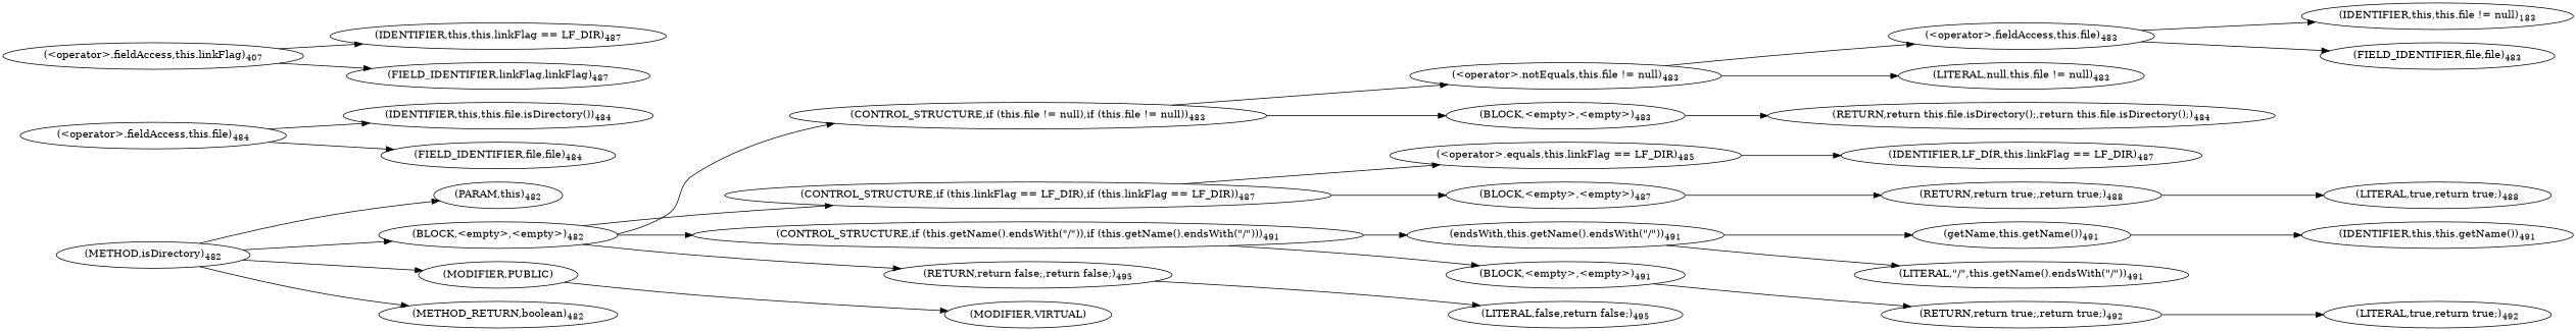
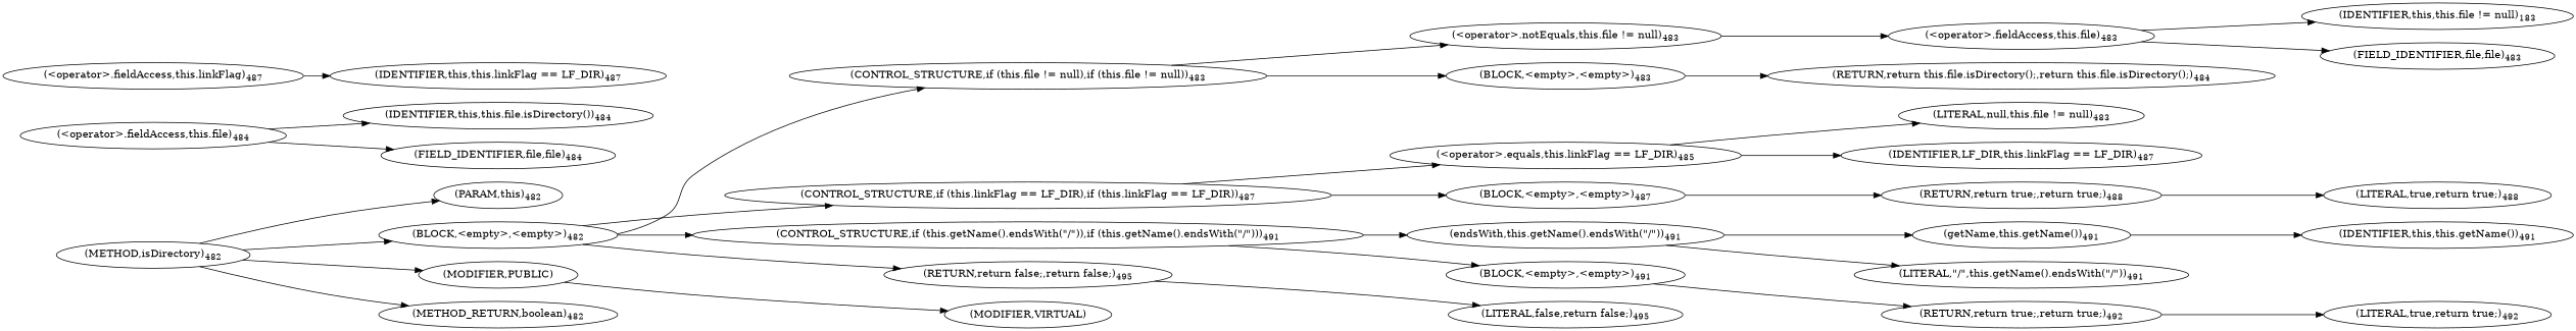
  digraph {
    rankdir=LR
    n1 [label=<(METHOD,isDirectory)<SUB>482</SUB>>]
    n2 [label=<(PARAM,this)<SUB>482</SUB>>]
    n3 [label=<(BLOCK,&lt;empty&gt;,&lt;empty&gt;)<SUB>482</SUB>>]
    n4 [label=<(MODIFIER,PUBLIC)>]
    n5 [label=<(METHOD_RETURN,boolean)<SUB>482</SUB>>]
    n6 [label=<(CONTROL_STRUCTURE,if (this.file != null),if (this.file != null))<SUB>483</SUB>>]
    n7 [label=<(CONTROL_STRUCTURE,if (this.linkFlag == LF_DIR),if (this.linkFlag == LF_DIR))<SUB>487</SUB>>]
    n8 [label=<(CONTROL_STRUCTURE,if (this.getName().endsWith(&quot;/&quot;)),if (this.getName().endsWith(&quot;/&quot;)))<SUB>491</SUB>>]
    n9 [label=<(RETURN,return false;,return false;)<SUB>495</SUB>>]
    n10 [label=<(MODIFIER,VIRTUAL)>]
    n11 [label=<(&lt;operator&gt;.notEquals,this.file != null)<SUB>483</SUB>>]
    n12 [label=<(BLOCK,&lt;empty&gt;,&lt;empty&gt;)<SUB>483</SUB>>]
    n13 [label=<(&lt;operator&gt;.equals,this.linkFlag == LF_DIR)<SUB>485</SUB>>]
    n14 [label=<(BLOCK,&lt;empty&gt;,&lt;empty&gt;)<SUB>487</SUB>>]
    n15 [label=<(endsWith,this.getName().endsWith(&quot;/&quot;))<SUB>491</SUB>>]
    n16 [label=<(BLOCK,&lt;empty&gt;,&lt;empty&gt;)<SUB>491</SUB>>]
    n17 [label=<(LITERAL,false,return false;)<SUB>495</SUB>>]
    n18 [label=<(&lt;operator&gt;.fieldAccess,this.file)<SUB>483</SUB>>]
    n19 [label=<(LITERAL,null,this.file != null)<SUB>483</SUB>>]
    n20 [label=<(RETURN,return this.file.isDirectory();,return this.file.isDirectory();)<SUB>484</SUB>>]
    n21 [label=<(IDENTIFIER,this,this.file != null)<SUB>183</SUB>>]
    n22 [label=<(FIELD_IDENTIFIER,file,file)<SUB>483</SUB>>]
    n23 [label=<(&lt;operator&gt;.fieldAccess,this.file)<SUB>484</SUB>>]
    n24 [label=<(IDENTIFIER,this,this.file.isDirectory())<SUB>484</SUB>>]
    n25 [label=<(FIELD_IDENTIFIER,file,file)<SUB>484</SUB>>]
    n26 [label=<(IDENTIFIER,LF_DIR,this.linkFlag == LF_DIR)<SUB>487</SUB>>]
    n27 [label=<(RETURN,return true;,return true;)<SUB>488</SUB>>]
-   n28 [label=<(&lt;operator&gt;.fieldAccess,this.linkFlag)<SUB>407</SUB>>]
+   n28 [label=<(&lt;operator&gt;.fieldAccess,this.linkFlag)<SUB>487</SUB>>]
    n29 [label=<(IDENTIFIER,this,this.linkFlag == LF_DIR)<SUB>487</SUB>>]
-   n30 [label=<(FIELD_IDENTIFIER,linkFlag,linkFlag)<SUB>487</SUB>>]
    n31 [label=<(LITERAL,true,return true;)<SUB>488</SUB>>]
    n32 [label=<(getName,this.getName())<SUB>491</SUB>>]
    n33 [label=<(LITERAL,&quot;/&quot;,this.getName().endsWith(&quot;/&quot;))<SUB>491</SUB>>]
    n34 [label=<(RETURN,return true;,return true;)<SUB>492</SUB>>]
    n35 [label=<(IDENTIFIER,this,this.getName())<SUB>491</SUB>>]
    n36 [label=<(LITERAL,true,return true;)<SUB>492</SUB>>]
    n1 -> n2
    n1 -> n3
    n1 -> n4
    n1 -> n5
    n3 -> n6
    n3 -> n7
    n3 -> n8
    n3 -> n9
    n4 -> n10
    n6 -> n11
    n6 -> n12
    n7 -> n13
    n7 -> n14
    n8 -> n15
    n8 -> n16
    n9 -> n17
    n11 -> n18
-   n11 -> n19
+   n13 -> n19
    n12 -> n20
    n13 -> n26
    n14 -> n27
    n15 -> n32
    n15 -> n33
    n16 -> n34
    n18 -> n21
    n18 -> n22
    n23 -> n24
    n23 -> n25
    n27 -> n31
    n28 -> n29
-   n28 -> n30
    n32 -> n35
    n34 -> n36
  }
